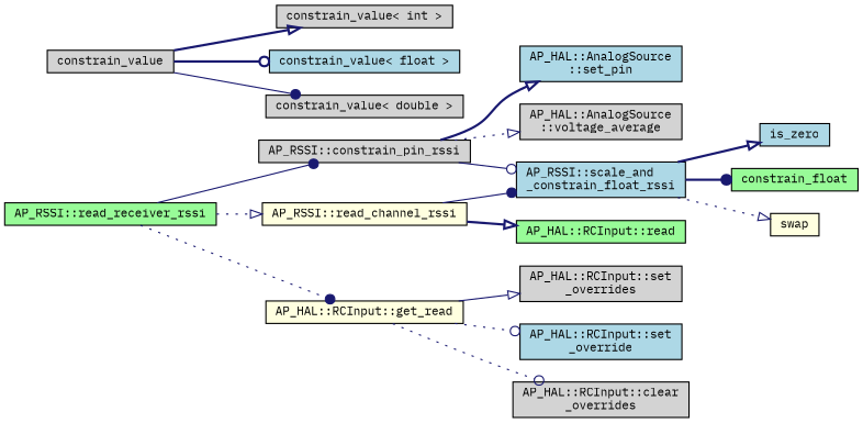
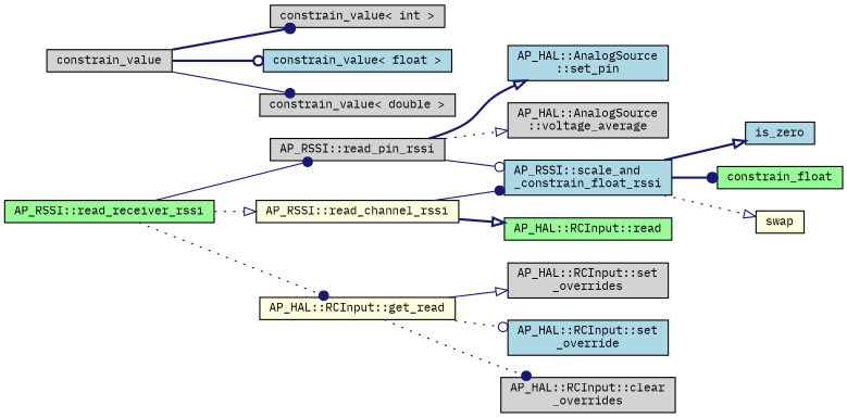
  digraph {
    fontname="IBM Plex Mono"
    rankdir=LR
    node [color=black fillcolor=lightgrey fontname="IBM Plex Mono" fontsize=10 shape=record style=filled]
    edge [arrowhead=onormal color=midnightblue fontname="IBM Plex Mono" fontsize=10 labelfontname=Helvetica labelfontsize=10 style=dotted]
    n1 [fillcolor=palegreen fontcolor=black height=0.2 label="AP_RSSI::read_receiver_rssi" width=0.4]
-   n2 [height=0.2 label="AP_RSSI::constrain_pin_rssi" width=0.4]
+   n2 [height=0.2 label="AP_RSSI::read_pin_rssi" width=0.4]
    n3 [fillcolor=lightyellow height=0.2 label="AP_RSSI::read_channel_rssi" width=0.4]
    n4 [fillcolor=lightyellow height=0.2 label="AP_HAL::RCInput::get_read" width=0.4]
    n5 [fillcolor=lightblue height=0.2 label="AP_HAL::AnalogSource\l::set_pin" width=0.4]
    n6 [height=0.2 label="AP_HAL::AnalogSource\l::voltage_average" width=0.4]
    n7 [fillcolor=lightblue height=0.2 label="AP_RSSI::scale_and\l_constrain_float_rssi" width=0.4]
    n8 [fillcolor=palegreen height=0.2 label="AP_HAL::RCInput::read" width=0.4]
    n9 [height=0.2 label="AP_HAL::RCInput::set\l_overrides" width=0.4]
    n10 [fillcolor=lightblue height=0.2 label="AP_HAL::RCInput::set\l_override" width=0.4]
    n11 [height=0.2 label="AP_HAL::RCInput::clear\l_overrides" width=0.4]
    n12 [fillcolor=lightblue height=0.2 label=is_zero width=0.4]
    n13 [fillcolor=palegreen height=0.2 label=constrain_float width=0.4]
    n14 [fillcolor=lightyellow height=0.2 label=swap width=0.4]
    n15 [height=0.2 label=constrain_value width=0.4]
    n16 [height=0.2 label="constrain_value\< int \>" width=0.4]
    n17 [fillcolor=lightblue height=0.2 label="constrain_value\< float \>" width=0.4]
    n18 [height=0.2 label="constrain_value\< double \>" width=0.4]
    n1 -> n2 [arrowhead=dot style=solid]
    n1 -> n3
    n1 -> n4 [arrowhead=dot]
    n2 -> n5 [style=bold]
    n2 -> n6
    n2 -> n7 [arrowhead=odot style=solid]
    n3 -> n7 [arrowhead=dot style=solid]
    n3 -> n8 [style=bold]
    n4 -> n9 [style=solid]
    n4 -> n10 [arrowhead=odot]
-   n4 -> n11 [arrowhead=odot]
+   n4 -> n11 [arrowhead=dot]
    n7 -> n12 [style=bold]
    n7 -> n13 [arrowhead=dot style=bold]
    n7 -> n14
-   n15 -> n16 [style=bold]
+   n15 -> n16 [arrowhead=dot style=bold]
    n15 -> n17 [arrowhead=odot style=bold]
    n15 -> n18 [arrowhead=dot style=solid]
  }
